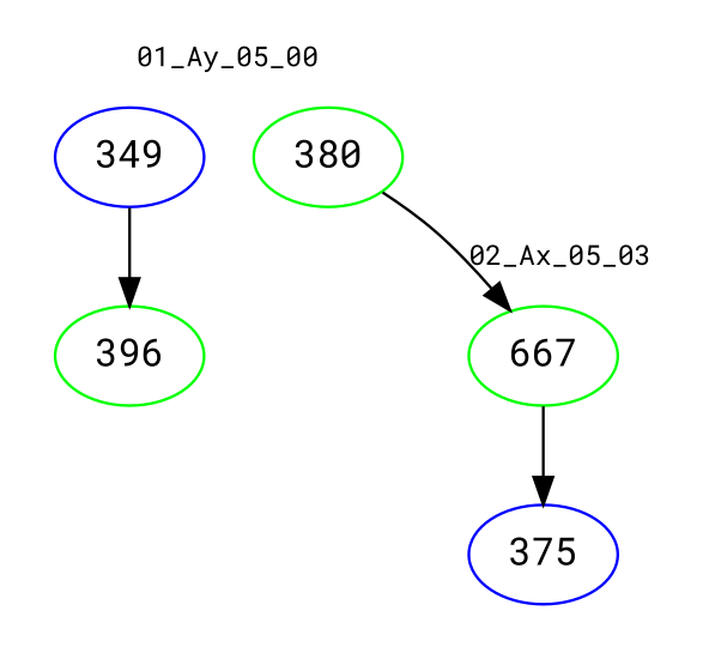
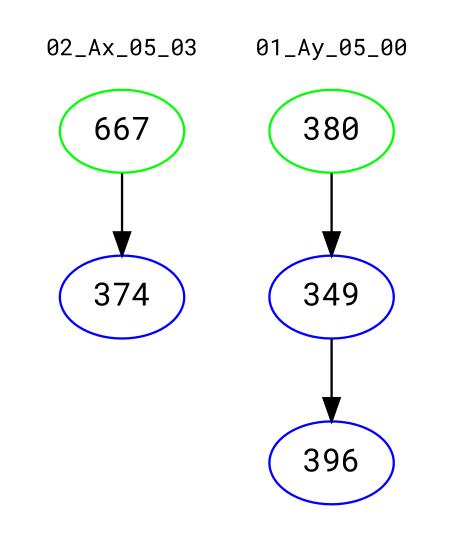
  digraph {
    fontname="Roboto Mono"
    node [color=blue fontname="Roboto Mono"]
    edge [color=black fontname="Roboto Mono"]
    n1 [color=green label=667]
-   n2 [label=375]
+   n2 [label=374]
    n3 [color=green label=380]
    n4 [label=349]
-   n5 [color=green label=396]
+   n5 [label=396]
    subgraph cluster_1 {
      color=white
      fontsize=10
      label="02_Ax_05_03"
      n1
      n2
    }
    subgraph cluster_2 {
      color=white
      fontsize=10
      label="01_Ay_05_00"
      n3
      n4
      n5
    }
    n1 -> n2
-   n3 -> n1
+   n3 -> n4
    n4 -> n5
  }
